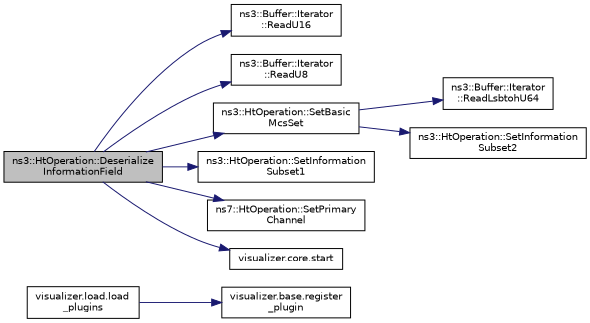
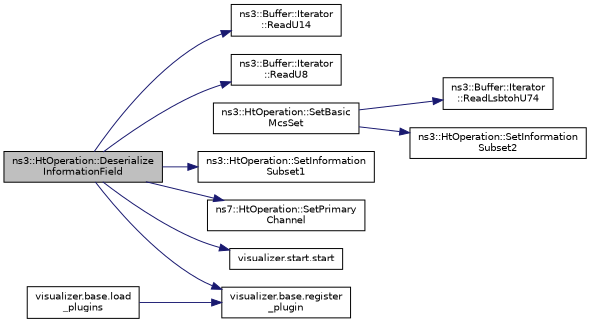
  digraph {
    rankdir=LR
    node [color=black fillcolor=white fontname=Helvetica fontsize=10 shape=record style=filled]
    edge [color=midnightblue fontname=Helvetica fontsize=10 labelfontname=Helvetica labelfontsize=10 style=solid]
    n1 [fillcolor=grey75 fontcolor=black height=0.2 label="ns3::HtOperation::Deserialize\lInformationField" width=0.4]
-   n2 [height=0.2 label="ns3::Buffer::Iterator\l::ReadU16" width=0.4]
+   n2 [height=0.2 label="ns3::Buffer::Iterator\l::ReadU14" width=0.4]
    n3 [height=0.2 label="ns3::Buffer::Iterator\l::ReadU8" width=0.4]
    n4 [height=0.2 label="ns3::HtOperation::SetBasic\lMcsSet" width=0.4]
    n5 [height=0.2 label="ns3::HtOperation::SetInformation\lSubset1" width=0.4]
    n6 [height=0.2 label="ns7::HtOperation::SetPrimary\lChannel" width=0.4]
-   n7 [height=0.2 label="visualizer.core.start" width=0.4]
-   n8 [height=0.2 label="ns3::Buffer::Iterator\l::ReadLsbtohU64" width=0.4]
+   n7 [height=0.2 label="visualizer.start.start" width=0.4]
+   n8 [height=0.2 label="ns3::Buffer::Iterator\l::ReadLsbtohU74" width=0.4]
    n9 [height=0.2 label="ns3::HtOperation::SetInformation\lSubset2" width=0.4]
-   n10 [height=0.2 label="visualizer.load.load\l_plugins" width=0.4]
+   n10 [height=0.2 label="visualizer.base.load\l_plugins" width=0.4]
    n11 [height=0.2 label="visualizer.base.register\l_plugin" width=0.4]
    n1 -> n2
    n1 -> n3
-   n1 -> n4
+   n1 -> n11
    n1 -> n5
    n1 -> n6
    n1 -> n7
    n4 -> n8
    n4 -> n9
    n10 -> n11
  }
